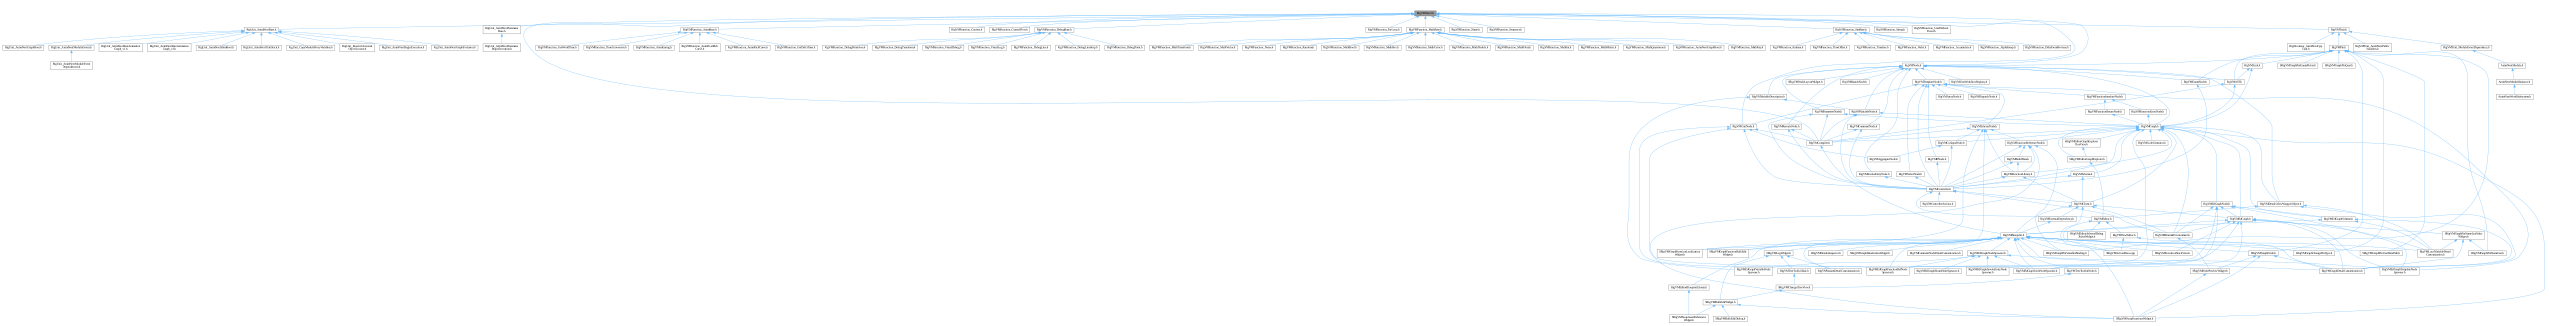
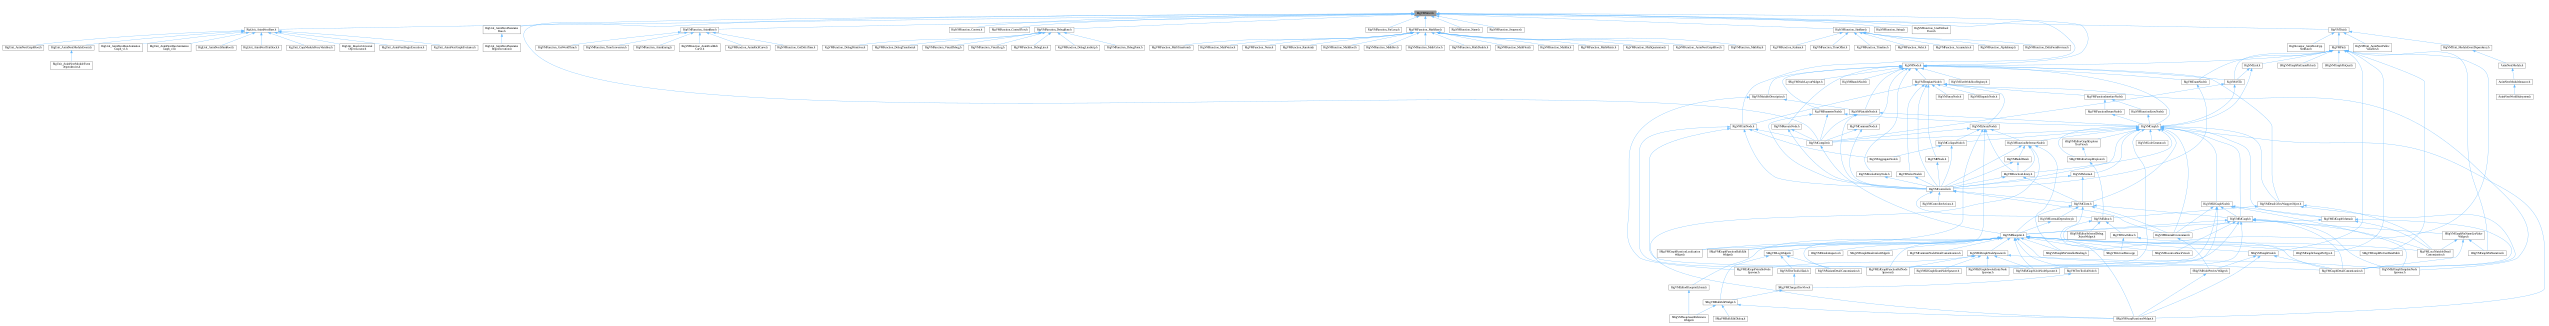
  digraph {
    fontname="Liberation Serif"
    node [color=grey40 fillcolor=white fontname="Liberation Serif" fontsize=10 shape=box style=filled]
    edge [color=steelblue1 dir=back fontname="Liberation Serif" fontsize=10 labelfontname=Helvetica labelfontsize=10 style=solid]
    n1 [color=gray40 fillcolor=grey60 fontcolor=black height=0.2 label="RigVMStruct.h" width=0.4]
    n2 [height=0.2 label="RigUnit_AnimNextBase.h" width=0.4]
    n3 [height=0.2 label="RigUnit_AnimNextParameter\lBase.h" width=0.4]
    n4 [height=0.2 label="RigVMCompiler.h" width=0.4]
    n5 [height=0.2 label="RigVMFunction_AnimBase.h" width=0.4]
    n6 [height=0.2 label="RigVMFunction_Context.h" width=0.4]
    n7 [height=0.2 label="RigVMFunction_ControlFlow.h" width=0.4]
    n8 [height=0.2 label="RigVMFunction_DebugBase.h" width=0.4]
    n9 [height=0.2 label="RigVMFunction_ForLoop.h" width=0.4]
    n10 [height=0.2 label="RigVMFunction_MathBase.h" width=0.4]
    n11 [height=0.2 label="RigVMFunction_Name.h" width=0.4]
    n12 [height=0.2 label="RigVMFunction_Sequence.h" width=0.4]
    n13 [height=0.2 label="RigVMFunction_SimBase.h" width=0.4]
    n14 [height=0.2 label="RigVMFunction_String.h" width=0.4]
    n15 [height=0.2 label="RigVMFunction_UserDefined\lEvent.h" width=0.4]
    n16 [height=0.2 label="RigVMNode.h" width=0.4]
    n17 [height=0.2 label="RigVMUnitNode.h" width=0.4]
    n18 [height=0.2 label="RigVMTrait.h" width=0.4]
    n19 [height=0.2 label="RigUnit_AnimNextBeginExecution.h" width=0.4]
    n20 [height=0.2 label="RigUnit_AnimNextGraphEvaluator.h" width=0.4]
    n21 [height=0.2 label="RigUnit_AnimNextGraphRoot.h" width=0.4]
    n22 [height=0.2 label="RigUnit_AnimNextModuleEvents.h" width=0.4]
    n23 [height=0.2 label="RigUnit_AnimNextRunAnimation\lGraph_v1.h" width=0.4]
    n24 [height=0.2 label="RigUnit_AnimNextRunAnimation\lGraph_v2.h" width=0.4]
    n25 [height=0.2 label="RigUnit_AnimNextShimRoot.h" width=0.4]
    n26 [height=0.2 label="RigUnit_AnimNextTraitStack.h" width=0.4]
    n27 [height=0.2 label="RigUnit_CopyModuleProxyVariables.h" width=0.4]
    n28 [height=0.2 label="RigUnit_ResolveUniversal\lObjectLocator.h" width=0.4]
    n29 [height=0.2 label="RigUnit_AnimNextParameter\lBeginExecution.h" width=0.4]
    n30 [height=0.2 label="RigVMBlueprint.h" width=0.4]
    n31 [height=0.2 label="RigVMFunction_AnimEasing.h" width=0.4]
    n32 [height=0.2 label="RigVMFunction_AnimEvalRich\lCurve.h" width=0.4]
    n33 [height=0.2 label="RigVMFunction_AnimRichCurve.h" width=0.4]
    n34 [height=0.2 label="RigVMFunction_GetDeltaTime.h" width=0.4]
    n35 [height=0.2 label="RigVMFunction_GetWorldTime.h" width=0.4]
    n36 [height=0.2 label="RigVMFunction_TimeConversion.h" width=0.4]
    n37 [height=0.2 label="RigVMFunction_DebugLine.h" width=0.4]
    n38 [height=0.2 label="RigVMFunction_DebugLineStrip.h" width=0.4]
    n39 [height=0.2 label="RigVMFunction_DebugPoint.h" width=0.4]
    n40 [height=0.2 label="RigVMFunction_DebugPrimitives.h" width=0.4]
    n41 [height=0.2 label="RigVMFunction_DebugTransform.h" width=0.4]
    n42 [height=0.2 label="RigVMFunction_VisualDebug.h" width=0.4]
    n43 [height=0.2 label="RigVMFunction_VisualLog.h" width=0.4]
    n44 [height=0.2 label="RigVMFunction_MathBool.h" width=0.4]
    n45 [height=0.2 label="RigVMFunction_MathBox.h" width=0.4]
    n46 [height=0.2 label="RigVMFunction_MathColor.h" width=0.4]
    n47 [height=0.2 label="RigVMFunction_MathDouble.h" width=0.4]
    n48 [height=0.2 label="RigVMFunction_MathFloat.h" width=0.4]
    n49 [height=0.2 label="RigVMFunction_MathInt.h" width=0.4]
    n50 [height=0.2 label="RigVMFunction_MathMatrix.h" width=0.4]
    n51 [height=0.2 label="RigVMFunction_MathQuaternion.h" width=0.4]
    n52 [height=0.2 label="RigVMFunction_AnimNextGraphRoot.h" width=0.4]
    n53 [height=0.2 label="RigVMFunction_MathRay.h" width=0.4]
    n54 [height=0.2 label="RigVMFunction_MathTransform.h" width=0.4]
    n55 [height=0.2 label="RigVMFunction_MathVector.h" width=0.4]
    n56 [height=0.2 label="RigVMFunction_Noise.h" width=0.4]
    n57 [height=0.2 label="RigVMFunction_Random.h" width=0.4]
    n58 [height=0.2 label="RigVMFunction_Accumulate.h" width=0.4]
    n59 [height=0.2 label="RigVMFunction_AlphaInterp.h" width=0.4]
    n60 [height=0.2 label="RigVMFunction_DeltaFromPrevious.h" width=0.4]
    n61 [height=0.2 label="RigVMFunction_Kalman.h" width=0.4]
    n62 [height=0.2 label="RigVMFunction_TimeOffset.h" width=0.4]
    n63 [height=0.2 label="RigVMFunction_Timeline.h" width=0.4]
    n64 [height=0.2 label="RigVMFunction_Verlet.h" width=0.4]
    n65 [height=0.2 label="RigVMAST.h" width=0.4]
    n66 [height=0.2 label="RigVMGraph.h" width=0.4]
    n67 [height=0.2 label="RigVMDetailsViewWrapperObject.h" width=0.4]
    n68 [height=0.2 label="RigVMBranchNode.h" width=0.4]
    n69 [height=0.2 label="RigVMCommentNode.h" width=0.4]
    n70 [height=0.2 label="RigVMEnumNode.h" width=0.4]
    n71 [height=0.2 label="RigVMInvokeEntryNode.h" width=0.4]
    n72 [height=0.2 label="RigVMParameterNode.h" width=0.4]
    n73 [height=0.2 label="RigVMRerouteNode.h" width=0.4]
    n74 [height=0.2 label="RigVMTemplateNode.h" width=0.4]
    n75 [height=0.2 label="RigVMUserWorkflowRegistry.h" width=0.4]
    n76 [height=0.2 label="RigVMVariableDescription.h" width=0.4]
    n77 [height=0.2 label="RigVMVariableNode.h" width=0.4]
    n78 [height=0.2 label="SRigVMNodeLayoutWidget.h" width=0.4]
    n79 [height=0.2 label="RigVMEdGraphFunctionRefNode\lSpawner.h" width=0.4]
    n80 [height=0.2 label="RigVMEdGraphUnitNodeSpawner.h" width=0.4]
    n81 [height=0.2 label="RigVMController.h" width=0.4]
    n82 [height=0.2 label="RigVMAggregateNode.h" width=0.4]
-   n83 [height=0.2 label="RigDecorator_AnimNextCpp\lTrait.h" width=0.4]
+   n83 [height=0.2 label="RigDecorator_AnimNextCpp\lSimBase.h" width=0.4]
    n84 [height=0.2 label="RigVMPin.h" width=0.4]
    n85 [height=0.2 label="RigVMTrait_AnimNextPublic\lVariables.h" width=0.4]
    n86 [height=0.2 label="RigVMTrait_ModuleEventDependency.h" width=0.4]
    n87 [height=0.2 label="RigUnit_AnimNextModuleEvent\lDependencies.h" width=0.4]
    n88 [height=0.2 label="RigVMCommentNodeDetailCustomization.h" width=0.4]
    n89 [height=0.2 label="RigVMEdGraphNodeSpawner.h" width=0.4]
    n90 [height=0.2 label="RigVMEditorBlueprintLibrary.h" width=0.4]
    n91 [height=0.2 label="RigVMGraphDetailCustomization.h" width=0.4]
    n92 [height=0.2 label="RigVMLocalVariableDetail\lCustomization.h" width=0.4]
    n93 [height=0.2 label="RigVMTreeToolkitNode.h" width=0.4]
    n94 [height=0.2 label="RigVMVariantDetailCustomization.h" width=0.4]
    n95 [height=0.2 label="SRigVMActionMenu.cpp" width=0.4]
    n96 [height=0.2 label="SRigVMDetailsInspector.h" width=0.4]
    n97 [height=0.2 label="SRigVMExecutionStackView.h" width=0.4]
    n98 [height=0.2 label="SRigVMGraphBreakLinksWidget.h" width=0.4]
    n99 [height=0.2 label="SRigVMGraphChangePinType.h" width=0.4]
    n100 [height=0.2 label="SRigVMGraphFunctionBulkEdit\lWidget.h" width=0.4]
    n101 [height=0.2 label="SRigVMGraphFunctionLocalization\lWidget.h" width=0.4]
    n102 [height=0.2 label="SRigVMGraphNode.h" width=0.4]
    n103 [height=0.2 label="SRigVMGraphPinUserDataPath.h" width=0.4]
    n104 [height=0.2 label="SRigVMGraphPinVariableBinding.h" width=0.4]
    n105 [height=0.2 label="SRigVMLogWidget.h" width=0.4]
    n106 [height=0.2 label="RigVMEdGraphEnumNodeSpawner.h" width=0.4]
    n107 [height=0.2 label="RigVMEdGraphInvokeEntryNode\lSpawner.h" width=0.4]
    n108 [height=0.2 label="RigVMEdGraphTemplateNode\lSpawner.h" width=0.4]
    n109 [height=0.2 label="RigVMEdGraphVariableNode\lSpawner.h" width=0.4]
    n110 [height=0.2 label="SRigVMSwapAssetReferences\lWidget.h" width=0.4]
    n111 [height=0.2 label="SRigVMChangesTreeView.h" width=0.4]
    n112 [height=0.2 label="SRigVMSwapFunctionsWidget.h" width=0.4]
    n113 [height=0.2 label="SRigVMNodePreviewWidget.h" width=0.4]
    n114 [height=0.2 label="SRigVMBulkEditWidget.h" width=0.4]
    n115 [height=0.2 label="RigVMTreeToolkitTask.h" width=0.4]
    n116 [height=0.2 label="SRigVMBulkEditDialog.h" width=0.4]
    n117 [height=0.2 label="RigVMClient.h" width=0.4]
    n118 [height=0.2 label="RigVMEdGraph.h" width=0.4]
    n119 [height=0.2 label="RigVMMinimalEnvironment.h" width=0.4]
    n120 [height=0.2 label="RigVMCodeGenerator.h" width=0.4]
    n121 [height=0.2 label="RigVMCollapseNode.h" width=0.4]
    n122 [height=0.2 label="RigVMEdGraphNode.h" width=0.4]
    n123 [height=0.2 label="RigVMEdGraphSchema.h" width=0.4]
    n124 [height=0.2 label="RigVMFunctionLibrary.h" width=0.4]
    n125 [height=0.2 label="RigVMFunctionReferenceNode.h" width=0.4]
    n126 [height=0.2 label="RigVMSchema.h" width=0.4]
    n127 [height=0.2 label="SRigVMEditorGraphExplorer.h" width=0.4]
    n128 [height=0.2 label="SRigVMEditorGraphExplorer\lTreeView.h" width=0.4]
    n129 [height=0.2 label="RigVMEditor.h" width=0.4]
    n130 [height=0.2 label="RigVMArrayNode.h" width=0.4]
    n131 [height=0.2 label="RigVMDispatchNode.h" width=0.4]
    n132 [height=0.2 label="RigVMFunctionInterfaceNode.h" width=0.4]
    n133 [height=0.2 label="RigVMIfNode.h" width=0.4]
    n134 [height=0.2 label="RigVMLibraryNode.h" width=0.4]
    n135 [height=0.2 label="RigVMSelectNode.h" width=0.4]
    n136 [height=0.2 label="RigVMExternalDependency.h" width=0.4]
    n137 [height=0.2 label="SRigVMGraphPinNameListValue\lWidget.h" width=0.4]
    n138 [height=0.2 label="RigVMControllerActions.h" width=0.4]
    n139 [height=0.2 label="RigVMBuildData.h" width=0.4]
    n140 [height=0.2 label="SRigVMGraphPinNameList.h" width=0.4]
    n141 [height=0.2 label="RigVMNewEditor.h" width=0.4]
    n142 [height=0.2 label="SRigVMEditorSelectedDebug\lObjectWidget.h" width=0.4]
    n143 [height=0.2 label="RigVMFunctionEntryNode.h" width=0.4]
    n144 [height=0.2 label="RigVMFunctionReturnNode.h" width=0.4]
    n145 [height=0.2 label="RigVMLink.h" width=0.4]
    n146 [height=0.2 label="SRigVMGraphPinEnumPicker.h" width=0.4]
    n147 [height=0.2 label="SRigVMGraphPinQuat.h" width=0.4]
    n148 [height=0.2 label="AnimNextModule.h" width=0.4]
    n149 [height=0.2 label="AnimNextModuleInstance.h" width=0.4]
    n150 [height=0.2 label="AnimNextWorldSubsystem.h" width=0.4]
    n1 -> n2
    n1 -> n3
    n1 -> n4
    n1 -> n5
    n1 -> n6
    n1 -> n7
    n1 -> n8
    n1 -> n9
    n1 -> n10
    n1 -> n11
    n1 -> n12
    n1 -> n13
    n1 -> n14
    n1 -> n15
    n1 -> n16
    n1 -> n17
    n1 -> n18
    n2 -> n19
    n2 -> n20
    n2 -> n21
    n2 -> n22
    n2 -> n23
    n2 -> n24
    n2 -> n25
    n2 -> n26
    n2 -> n27
    n2 -> n28
    n3 -> n29
    n4 -> n30
    n5 -> n31
    n5 -> n32
    n5 -> n33
    n5 -> n34
    n5 -> n35
    n5 -> n36
    n8 -> n37
    n8 -> n38
    n8 -> n39
    n8 -> n40
    n8 -> n41
    n8 -> n42
    n8 -> n43
    n10 -> n44
    n10 -> n45
    n10 -> n46
    n10 -> n47
    n10 -> n48
    n10 -> n49
    n10 -> n50
    n10 -> n51
    n10 -> n52
    n10 -> n53
    n10 -> n54
    n10 -> n55
    n10 -> n56
    n10 -> n57
    n13 -> n58
    n13 -> n59
    n13 -> n60
    n13 -> n61
    n13 -> n62
    n13 -> n63
    n13 -> n64
    n16 -> n65
    n16 -> n66
    n16 -> n67
    n16 -> n68
    n16 -> n69
    n16 -> n70
    n16 -> n71
    n16 -> n72
    n16 -> n73
    n16 -> n74
    n16 -> n75
    n16 -> n76
    n16 -> n77
    n16 -> n78
    n17 -> n4
    n17 -> n79
    n17 -> n80
    n17 -> n81
    n17 -> n82
    n18 -> n83
    n18 -> n84
    n18 -> n85
    n18 -> n86
    n22 -> n87
    n30 -> n79
    n30 -> n80
    n30 -> n88
    n30 -> n89
    n30 -> n90
    n30 -> n91
    n30 -> n92
    n30 -> n93
    n30 -> n94
    n30 -> n95
    n30 -> n96
    n30 -> n97
    n30 -> n98
    n30 -> n99
    n30 -> n100
    n30 -> n101
    n30 -> n102
    n30 -> n103
    n30 -> n104
    n30 -> n105
    n65 -> n4
    n65 -> n66
    n66 -> n4
    n66 -> n67
    n66 -> n81
    n66 -> n107
    n66 -> n112
    n66 -> n117
    n66 -> n118
    n66 -> n119
    n66 -> n120
    n66 -> n121
    n66 -> n122
    n66 -> n123
    n66 -> n124
    n66 -> n125
    n66 -> n126
    n66 -> n127
    n66 -> n128
    n67 -> n91
    n67 -> n92
    n67 -> n129
    n69 -> n4
    n69 -> n81
    n70 -> n81
    n71 -> n81
    n72 -> n4
    n72 -> n66
    n72 -> n81
    n73 -> n4
    n73 -> n81
    n74 -> n17
    n74 -> n81
    n74 -> n108
    n74 -> n130
    n74 -> n131
    n74 -> n132
    n74 -> n133
    n74 -> n134
    n74 -> n135
    n76 -> n77
    n76 -> n109
    n77 -> n4
    n77 -> n66
    n77 -> n81
    n81 -> n117
    n81 -> n119
    n81 -> n129
    n81 -> n138
    n84 -> n16
    n84 -> n65
    n84 -> n70
    n84 -> n99
    n84 -> n102
    n84 -> n103
    n84 -> n104
    n84 -> n140
    n84 -> n145
    n84 -> n146
    n84 -> n147
    n86 -> n148
    n89 -> n79
    n89 -> n80
    n89 -> n106
    n89 -> n107
    n89 -> n108
    n89 -> n109
    n90 -> n110
    n93 -> n111
    n102 -> n91
    n102 -> n112
    n102 -> n113
    n105 -> n94
    n105 -> n114
    n105 -> n115
    n111 -> n114
    n113 -> n112
    n114 -> n110
    n114 -> n112
    n114 -> n116
    n115 -> n111
    n117 -> n30
    n117 -> n112
    n117 -> n118
    n117 -> n119
    n117 -> n136
    n118 -> n30
    n118 -> n79
    n118 -> n80
    n118 -> n91
    n118 -> n92
    n118 -> n97
    n118 -> n108
    n118 -> n119
    n118 -> n137
    n119 -> n113
    n121 -> n81
    n121 -> n82
    n122 -> n79
    n122 -> n80
    n122 -> n108
    n122 -> n118
    n122 -> n119
    n122 -> n123
    n123 -> n30
    n123 -> n91
    n123 -> n92
    n124 -> n81
    n124 -> n117
    n125 -> n81
    n125 -> n104
    n125 -> n112
    n125 -> n124
    n125 -> n139
    n126 -> n81
    n126 -> n117
    n127 -> n129
    n128 -> n127
    n129 -> n95
    n129 -> n141
    n129 -> n142
    n132 -> n143
    n132 -> n144
    n133 -> n81
    n134 -> n4
    n134 -> n100
    n134 -> n101
    n134 -> n121
    n134 -> n124
    n134 -> n125
    n135 -> n81
    n136 -> n30
    n137 -> n91
    n137 -> n92
    n137 -> n140
    n139 -> n81
    n139 -> n124
    n141 -> n91
    n141 -> n95
    n143 -> n66
    n144 -> n66
    n145 -> n65
    n145 -> n66
    n148 -> n149
    n149 -> n150
  }
